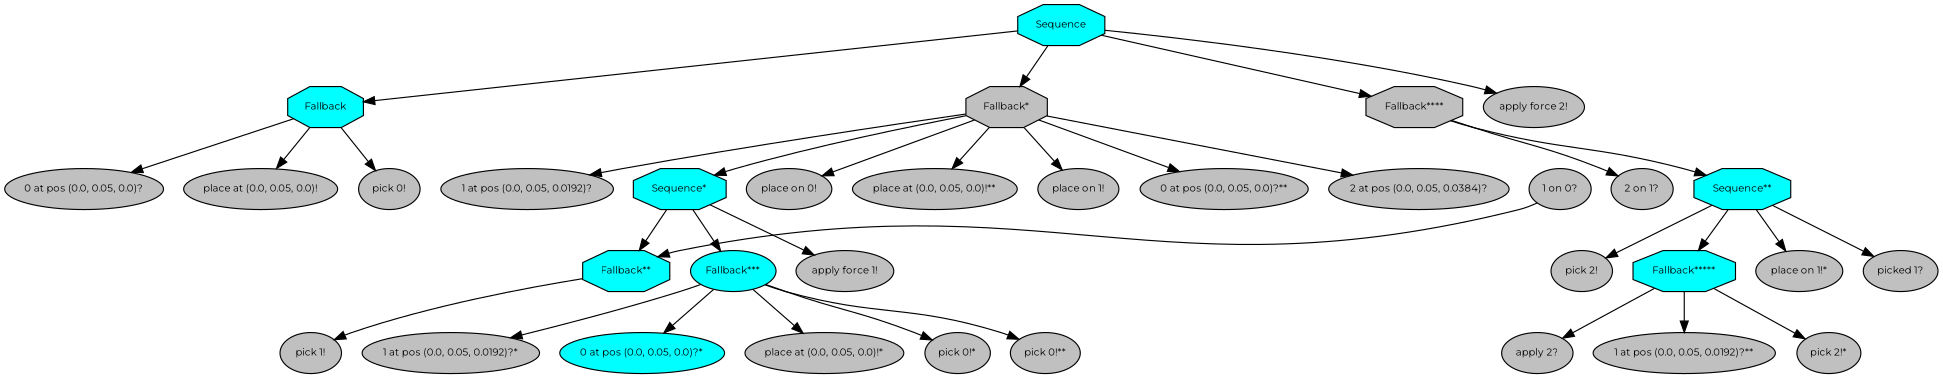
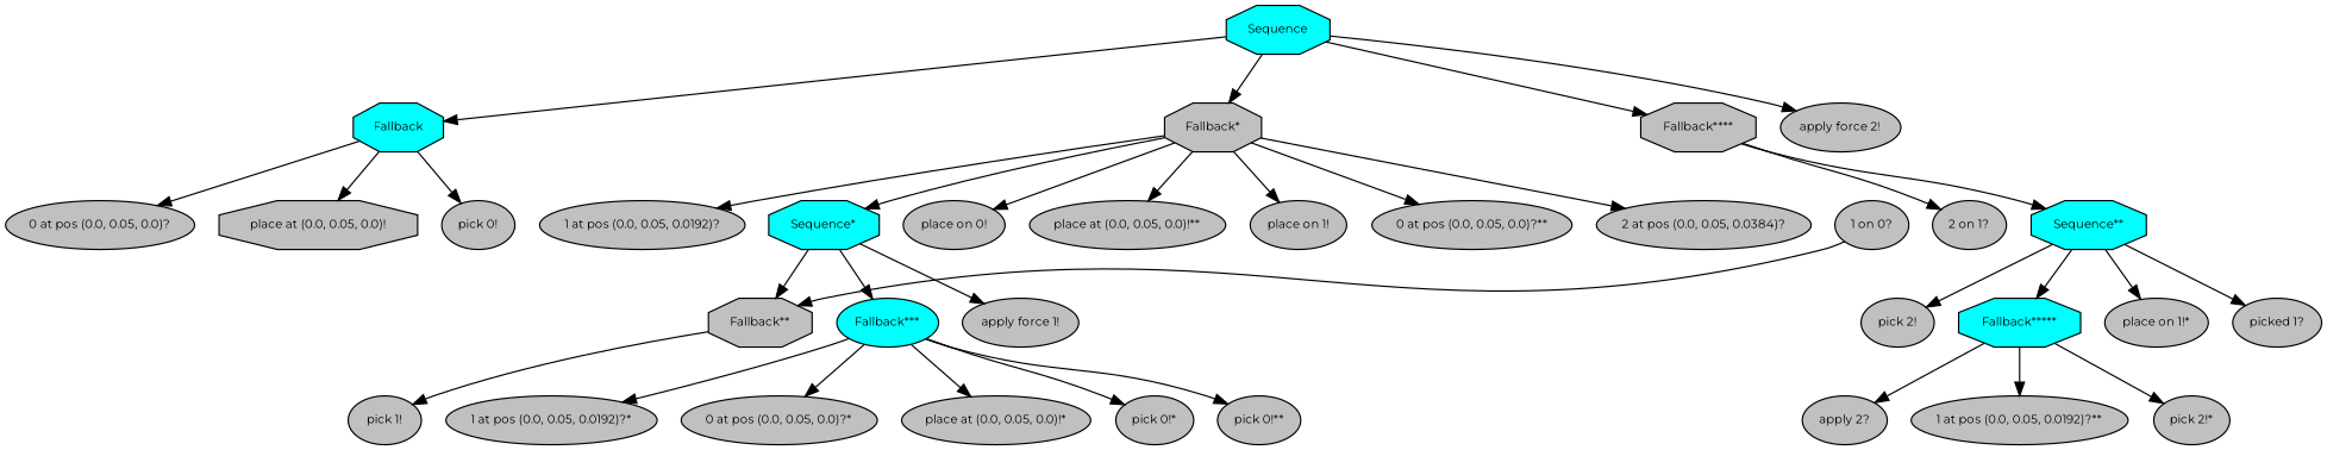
  digraph {
    fontname=Montserrat
    ordering=out
    node [fillcolor=gray fontcolor=black fontname=Montserrat fontsize=9 shape=ellipse style=filled]
    edge [fontname=Montserrat]
    n1 [fillcolor=cyan label=Sequence shape=octagon]
    n2 [fillcolor=cyan label=Fallback shape=octagon]
    n3 [label="Fallback*" shape=octagon]
    n4 [label="Fallback****" shape=octagon]
    n5 [label="apply force 2!"]
    n6 [label="0 at pos (0.0, 0.05, 0.0)?"]
-   n7 [label="place at (0.0, 0.05, 0.0)!"]
+   n7 [label="place at (0.0, 0.05, 0.0)!" shape=octagon]
    n8 [label="pick 0!"]
    n9 [label="1 at pos (0.0, 0.05, 0.0192)?"]
    n10 [fillcolor=cyan label="Sequence*" shape=octagon]
    n11 [label="place on 0!"]
    n12 [label="place at (0.0, 0.05, 0.0)!**"]
    n13 [label="place on 1!"]
    n14 [label="0 at pos (0.0, 0.05, 0.0)?**"]
    n15 [label="2 at pos (0.0, 0.05, 0.0384)?"]
    n16 [label="2 on 1?"]
    n17 [fillcolor=cyan label="Sequence**" shape=octagon]
-   n18 [fillcolor=cyan label="Fallback**" shape=octagon]
+   n18 [label="Fallback**" shape=octagon]
    n19 [fillcolor=cyan label="Fallback***"]
    n20 [label="apply force 1!"]
    n21 [label="pick 1!"]
    n22 [label="1 at pos (0.0, 0.05, 0.0192)?*"]
-   n23 [fillcolor=cyan label="0 at pos (0.0, 0.05, 0.0)?*"]
+   n23 [label="0 at pos (0.0, 0.05, 0.0)?*"]
    n24 [label="place at (0.0, 0.05, 0.0)!*"]
    n25 [label="pick 0!*"]
    n26 [label="pick 0!**"]
    n27 [label="1 on 0?"]
    n28 [label="pick 2!"]
    n29 [fillcolor=cyan label="Fallback*****" shape=octagon]
    n30 [label="place on 1!*"]
    n31 [label="picked 1?"]
    n32 [label="apply 2?"]
    n33 [label="1 at pos (0.0, 0.05, 0.0192)?**"]
    n34 [label="pick 2!*"]
    n1 -> n2
    n1 -> n3
    n1 -> n4
    n1 -> n5
    n2 -> n6
    n2 -> n7
    n2 -> n8
    n3 -> n9
    n3 -> n10
    n3 -> n11
    n3 -> n12
    n3 -> n13
    n3 -> n14
    n3 -> n15
    n4 -> n16
    n4 -> n17
    n10 -> n18
    n10 -> n19
    n10 -> n20
    n17 -> n28
    n17 -> n29
    n17 -> n30
    n17 -> n31
    n18 -> n21
    n19 -> n22
    n19 -> n23
    n19 -> n24
    n19 -> n25
    n19 -> n26
    n27 -> n18
    n29 -> n32
    n29 -> n33
    n29 -> n34
  }
